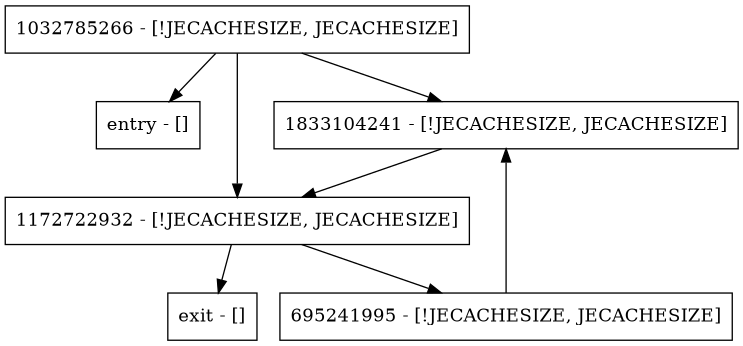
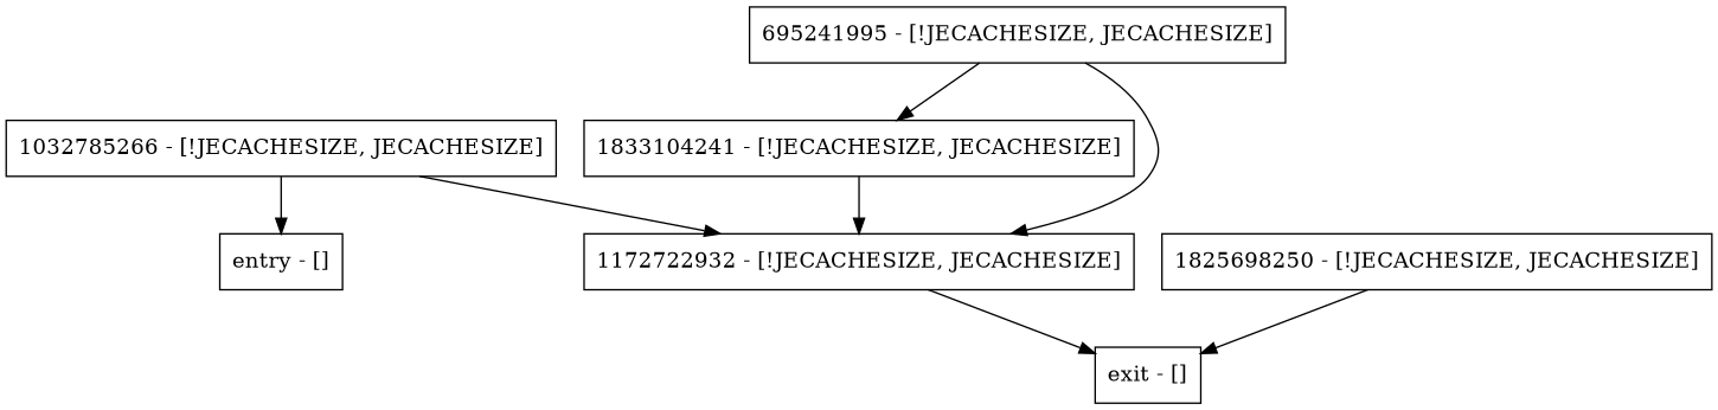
  digraph {
    node [shape=record]
    n1 [label="entry - []"]
    n2 [label="1032785266 - [!JECACHESIZE, JECACHESIZE]"]
    n3 [label="1833104241 - [!JECACHESIZE, JECACHESIZE]"]
    n4 [label="1172722932 - [!JECACHESIZE, JECACHESIZE]"]
    n5 [label="exit - []"]
    n6 [label="695241995 - [!JECACHESIZE, JECACHESIZE]"]
+   n7 [label="1825698250 - [!JECACHESIZE, JECACHESIZE]"]
    n2 -> n1
-   n2 -> n3
    n2 -> n4
    n3 -> n4
    n4 -> n5
-   n4 -> n6
+   n6 -> n4
    n6 -> n3
+   n7 -> n5
  }
